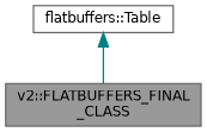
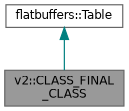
  digraph {
    node [color=gray40 fontname=Helvetica fontsize=10 shape=box style=filled]
-   n1 [fillcolor=grey60 fontcolor=black height=0.2 label="v2::FLATBUFFERS_FINAL\l_CLASS" width=0.4]
+   n1 [fillcolor=grey60 fontcolor=black height=0.2 label="v2::CLASS_FINAL\l_CLASS" width=0.4]
    n2 [fillcolor=white height=0.2 label="flatbuffers::Table" width=0.4]
    n2 -> n1 [color=teal dir=back fontname=Helvetica fontsize=10 labelfontname=Helvetica labelfontsize=10 style=solid]
  }
